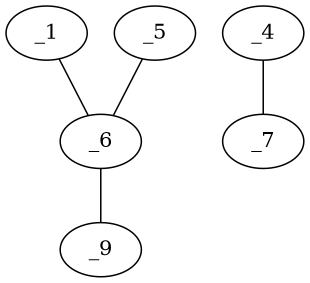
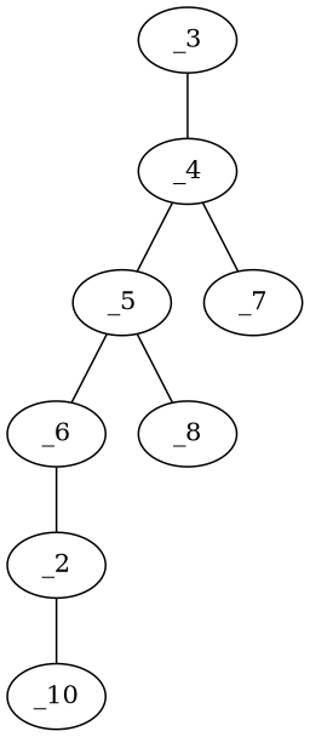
  graph {
    node [charge=0 chem=1 symbol="C  " x=5.4641 y=0]
    edge [valence=1]
-   _1 [chem=2 symbol="O  " x=3.732 y=-1]
    _6 [x=3.7321]
-   _9 [x=2.866 y=0.5]
+   _9 [x=2.866 y=0.5 label=_2]
+   _3 [y=-1]
    _4
+   _10 [x=2]
    _5 [x=4.5981 y=0.5]
    _7 [chem=2 symbol="O  " x=6.3301 y=0.5]
-   _1 -- _6
+   _8 [chem=2 symbol="O  " x=4.5981 y=1.5]
    _6 -- _9
+   _9 -- _10
+   _3 -- _4
+   _4 -- _5
    _4 -- _7 [valence=2]
    _5 -- _6 [valence=2]
+   _5 -- _8
  }
